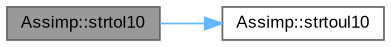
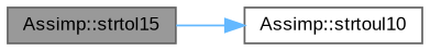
  digraph {
    rankdir=LR
    fontname="Liberation Sans"
    node [fontname="Liberation Sans" fontsize=10 shape=box style=filled]
-   n1 [color=gray40 fillcolor=grey60 fontcolor=black height=0.2 label="Assimp::strtol10" width=0.4]
+   n1 [color=gray40 fillcolor=grey60 fontcolor=black height=0.2 label="Assimp::strtol15" width=0.4]
    n2 [color=grey40 fillcolor=white height=0.2 label="Assimp::strtoul10" width=0.4]
    n1 -> n2 [color=steelblue1 fontname="Liberation Sans" fontsize=10 labelfontname=Helvetica labelfontsize=10 style=solid]
  }
